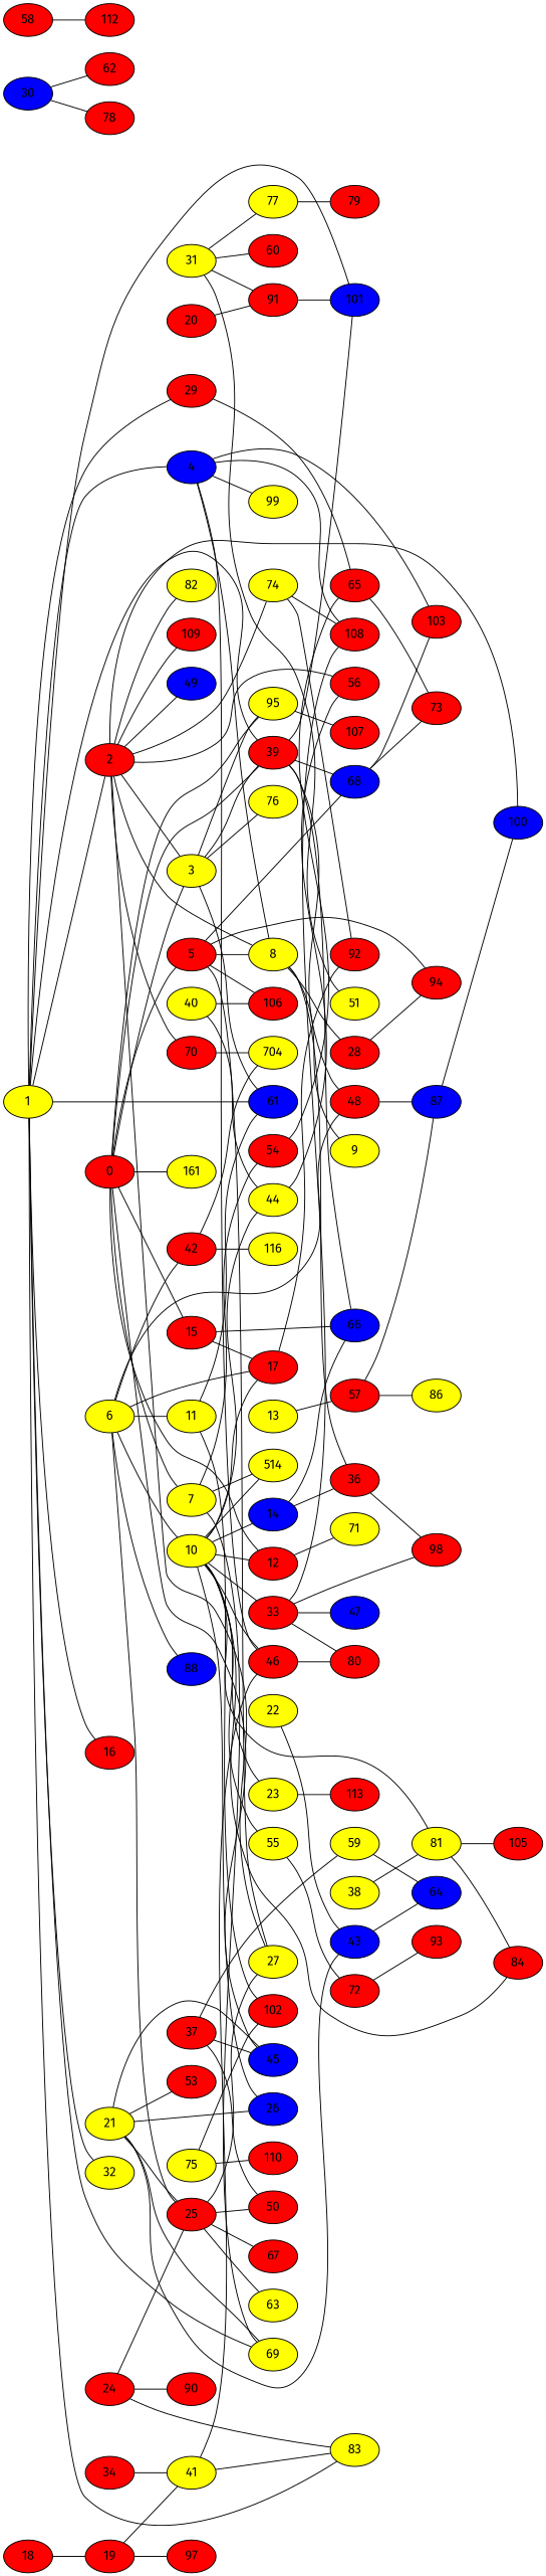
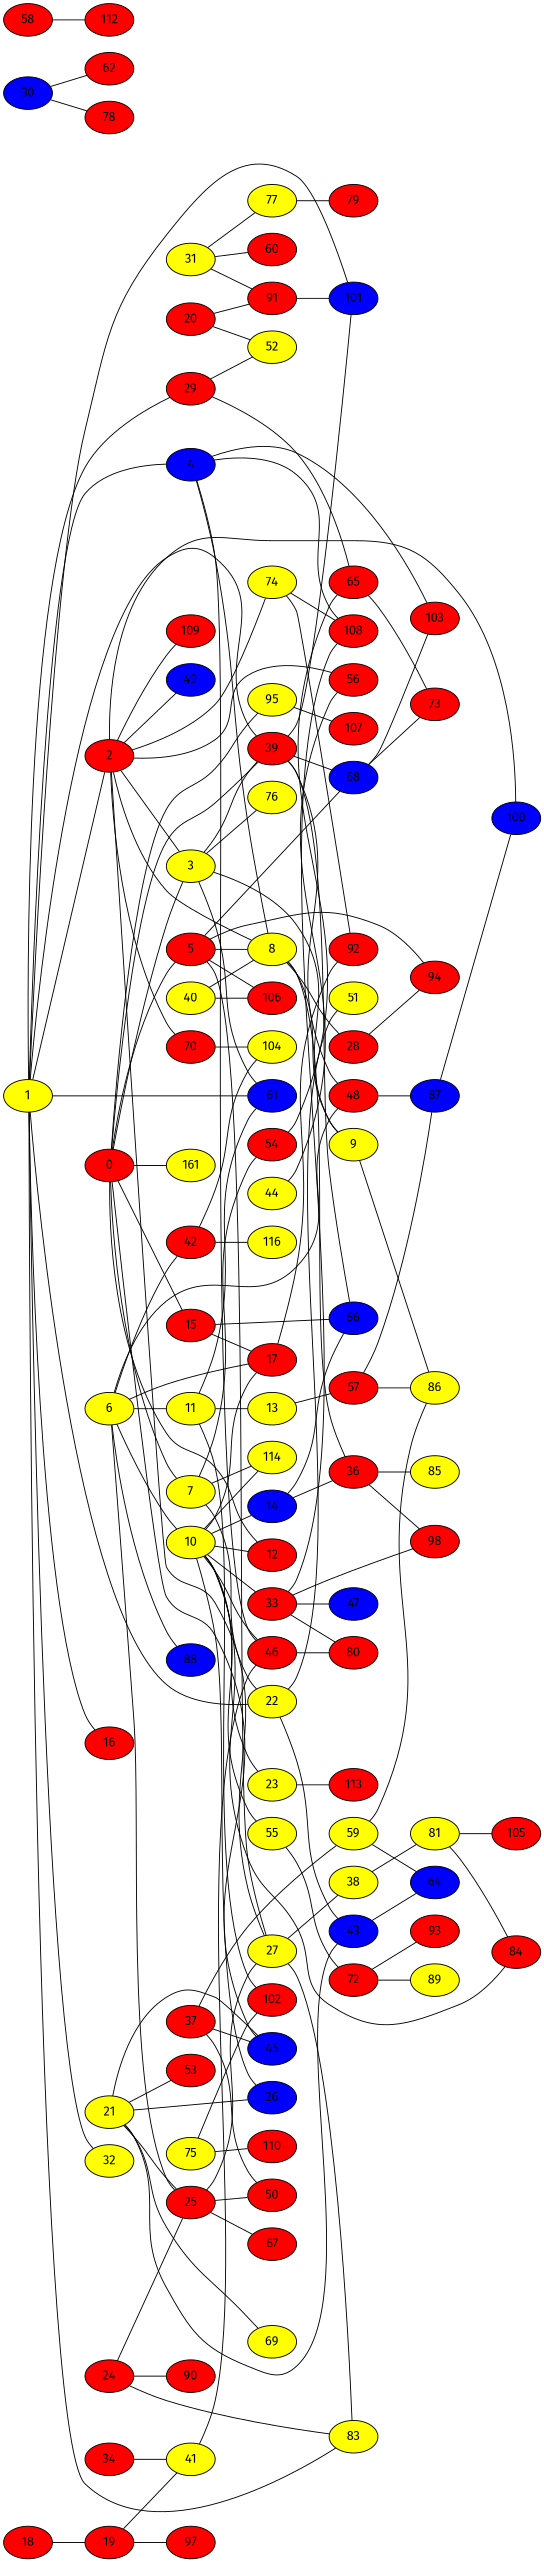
  graph {
    fontname="Fira Sans"
    rankdir=LR
    node [fillcolor=red fontname="Fira Sans" style=filled]
    edge [fontname="Fira Sans"]
    3 [fillcolor=yellow]
    0
    5
    7 [fillcolor=yellow]
    12
    15
    39
    45 [fillcolor=blue]
    95 [fillcolor=yellow]
    n10 [fillcolor=yellow label=161]
    61 [fillcolor=blue]
    76 [fillcolor=yellow]
    8 [fillcolor=yellow]
    27 [fillcolor=yellow]
    68 [fillcolor=blue]
    94
    106
    22 [fillcolor=yellow]
    54
-   114 [fillcolor=yellow label=514]
-   71 [fillcolor=yellow]
+   114 [fillcolor=yellow]
    17
    66 [fillcolor=blue]
    101 [fillcolor=blue]
    48
    107
    1 [fillcolor=yellow]
    2
    4 [fillcolor=blue]
    16
    29
    32 [fillcolor=yellow]
    83 [fillcolor=yellow]
    49 [fillcolor=blue]
    56
    70
    74 [fillcolor=yellow]
-   82 [fillcolor=yellow]
    100 [fillcolor=blue]
    109
    46
-   99 [fillcolor=yellow]
    103
    108
    43 [fillcolor=blue]
+   52 [fillcolor=yellow]
    65
    59 [fillcolor=yellow]
    86 [fillcolor=yellow]
    64 [fillcolor=blue]
    9 [fillcolor=yellow]
    28
    36
    38 [fillcolor=yellow]
-   104 [fillcolor=yellow label=704]
+   104 [fillcolor=yellow]
    92
    80
    73
    6 [fillcolor=yellow]
    10 [fillcolor=yellow]
    11 [fillcolor=yellow]
    25
    42
    88 [fillcolor=blue]
    14 [fillcolor=blue]
    23 [fillcolor=yellow]
    26 [fillcolor=blue]
    33
    44 [fillcolor=yellow]
    55 [fillcolor=yellow]
    81 [fillcolor=yellow]
    84
    13 [fillcolor=yellow]
    102
    50
-   63 [fillcolor=yellow]
    67
    n78 [fillcolor=yellow label=116]
    87 [fillcolor=blue]
    98
+   85 [fillcolor=yellow]
    113
    47 [fillcolor=blue]
    72
    105
    57
    18
    19
    41 [fillcolor=yellow]
    97
    20
    91
    21 [fillcolor=yellow]
    53
    69 [fillcolor=yellow]
    24
    90
    30 [fillcolor=blue]
    62
    78
    31 [fillcolor=yellow]
    51 [fillcolor=yellow]
    60
    77 [fillcolor=yellow]
    79
    34
    37
    40 [fillcolor=yellow]
+   89 [fillcolor=yellow]
    93
    58
    112
    75 [fillcolor=yellow]
    110
    3 -- 39
-   3 -- 95
+   3 -- 9
    3 -- 61
    3 -- 76
    0 -- 3
    0 -- 5
    0 -- 7
    0 -- 12
    0 -- 15
    0 -- 39
    0 -- 45
    0 -- 95
    0 -- n10
    5 -- 8
    5 -- 27
    5 -- 68
    5 -- 94
    5 -- 106
-   7 -- 69
+   7 -- 22
    7 -- 54
    7 -- 114
-   12 -- 71
    15 -- 17
    15 -- 66
    39 -- 68
    39 -- 66
    39 -- 101
    39 -- 48
    95 -- 107
    8 -- 9
    8 -- 28
    8 -- 36
-   41 -- 83
+   27 -- 83
+   27 -- 38
    68 -- 103
    68 -- 73
    22 -- 43
    54 -- 65
    17 -- 92
    48 -- 87
    1 -- 39
    1 -- 61
-   1 -- 69
+   1 -- 22
    1 -- 101
    1 -- 2
    1 -- 4
    1 -- 16
    1 -- 29
    1 -- 32
    1 -- 83
    2 -- 3
    2 -- 8
    2 -- 27
    2 -- 49
    2 -- 56
    2 -- 70
    2 -- 74
-   2 -- 82
    2 -- 100
    2 -- 109
    4 -- 8
    4 -- 46
-   4 -- 99
    4 -- 103
    4 -- 108
+   29 -- 52
    29 -- 65
    70 -- 104
    74 -- 108
    74 -- 92
    46 -- 80
    43 -- 64
    65 -- 73
+   59 -- 86
    59 -- 64
+   9 -- 86
    28 -- 94
    36 -- 98
+   36 -- 85
    38 -- 81
    6 -- 17
    6 -- 48
    6 -- 10
    6 -- 11
    6 -- 25
    6 -- 42
    6 -- 88
    10 -- 12
    10 -- 114
    10 -- 17
    10 -- 46
    10 -- 14
    10 -- 23
    10 -- 26
    10 -- 33
-   10 -- 44
    10 -- 55
-   10 -- 81
    10 -- 84
    11 -- 61
+   11 -- 13
    11 -- 102
    25 -- 27
    25 -- 50
-   25 -- 63
    25 -- 67
    42 -- 104
    42 -- n78
    14 -- 66
    14 -- 36
    23 -- 113
    33 -- 108
    33 -- 80
    33 -- 98
    33 -- 47
    44 -- 56
    55 -- 72
    81 -- 84
    81 -- 105
    13 -- 57
    87 -- 100
+   72 -- 89
    72 -- 93
    57 -- 86
    57 -- 87
    18 -- 19
    19 -- 41
    19 -- 97
    41 -- 46
+   20 -- 52
    20 -- 91
    91 -- 101
    21 -- 45
    21 -- 43
    21 -- 25
    21 -- 26
    21 -- 53
    21 -- 69
    24 -- 83
    24 -- 25
    24 -- 90
    30 -- 62
    30 -- 78
    31 -- 91
-   31 -- 51
+   22 -- 51
    31 -- 60
    31 -- 77
    77 -- 79
    34 -- 41
    37 -- 45
    37 -- 59
    37 -- 50
    40 -- 106
-   40 -- 44
+   40 -- 8
    58 -- 112
    75 -- 102
    75 -- 110
  }
